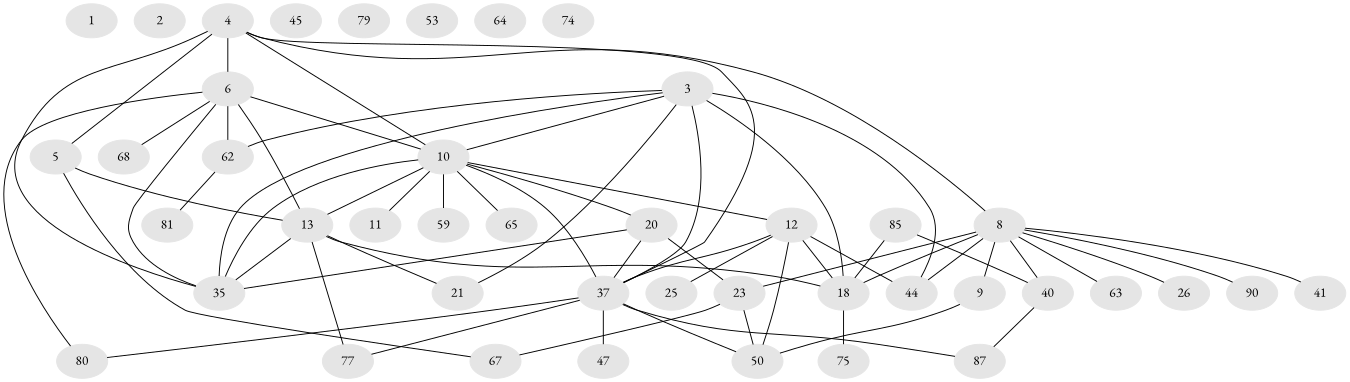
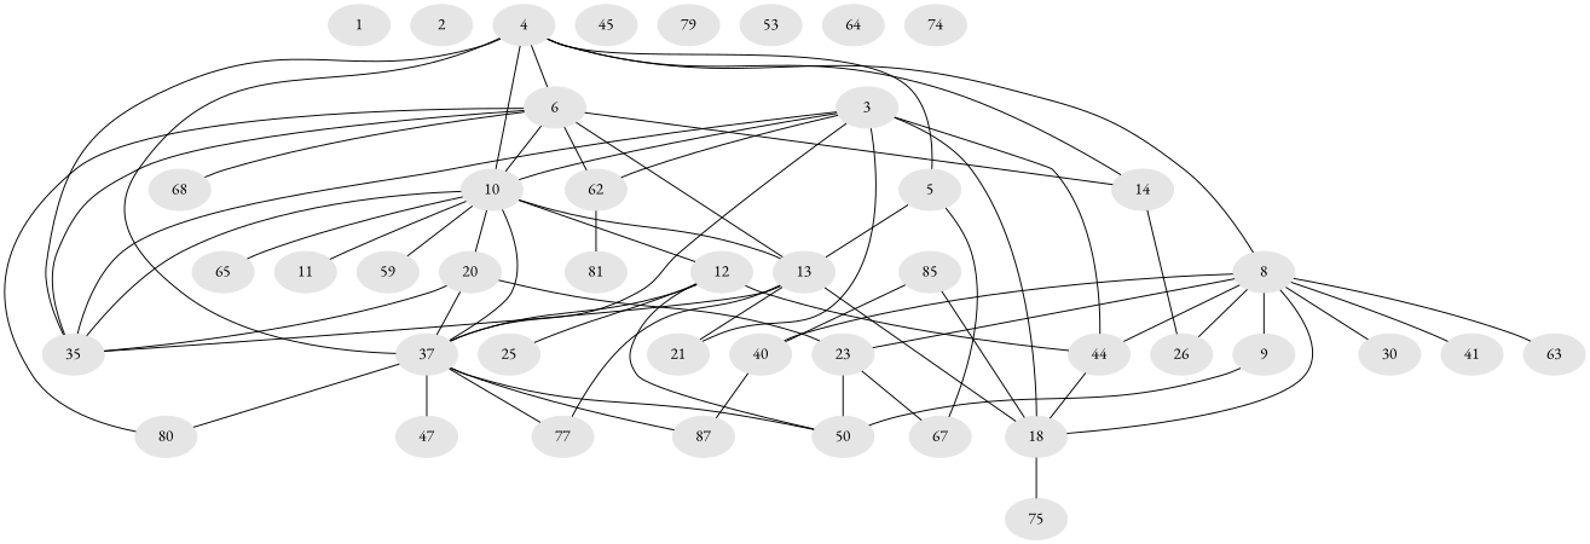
  graph {
    fontname="EB Garamond"
    node [color=gray90 fontname="EB Garamond" style=filled]
    edge [fontname="EB Garamond"]
    1
    2 [super="+34"]
    3 [super="+7+52+71+78"]
    10 [super="+27+28+55+88"]
    18 [super="+24+82"]
    21
    35 [super="+36+69"]
    37 [super="+72+76+83"]
    44
    62
    13 [super="+46+57+85"]
    11
    12 [super="+73+79"]
    20 [super="+54"]
    59
    65
    75
    80
    50 [super="+61"]
    77
    47
    87
    81
    4 [super="+42+56+66"]
    5 [super="+22"]
    6 [super="+17+38"]
    8 [super="+31+51+58+60+70"]
+   14 [super="+19+40"]
    67
    68
    9 [super="+16+33"]
    23 [super="+29+39"]
    26
-   30 [label=90]
+   30
    41
    n36 [label=40 super="+84"]
    63
    25
    n39 [label=85 super="+86"]
    45
    n41 [label=79]
    53
    64
    74
    3 -- 10
    3 -- 18 [weight=3]
    3 -- 21
    3 -- 35
    3 -- 37
    3 -- 44
    3 -- 62
    10 -- 35
    10 -- 37
    10 -- 13
    10 -- 11
    10 -- 12
    10 -- 20
    10 -- 59
    10 -- 65
    18 -- 75
    37 -- 80
    37 -- 50
    37 -- 77
    37 -- 47
    37 -- 87
    62 -- 81
    13 -- 18
    13 -- 21
    13 -- 35
    13 -- 77
-   12 -- 18
+   44 -- 18
    12 -- 37
    12 -- 44
    12 -- 50
    12 -- 25
    20 -- 35
    20 -- 37
    20 -- 23
    4 -- 10
    4 -- 35 [weight=2]
    4 -- 37
    4 -- 5
    4 -- 6
    4 -- 8
+   4 -- 14
    5 -- 13
    5 -- 67
    6 -- 10
    6 -- 35
    6 -- 62
    6 -- 13 [weight=2]
    6 -- 80
+   6 -- 14
    6 -- 68
    8 -- 18 [weight=2]
    8 -- 44
    8 -- 9
    8 -- 23
    8 -- 26
    8 -- 30
    8 -- 41
    8 -- n36
    8 -- 63
+   14 -- 26
    9 -- 50
    23 -- 50
    23 -- 67
    n36 -- 87
    n39 -- 18
    n39 -- n36
  }
